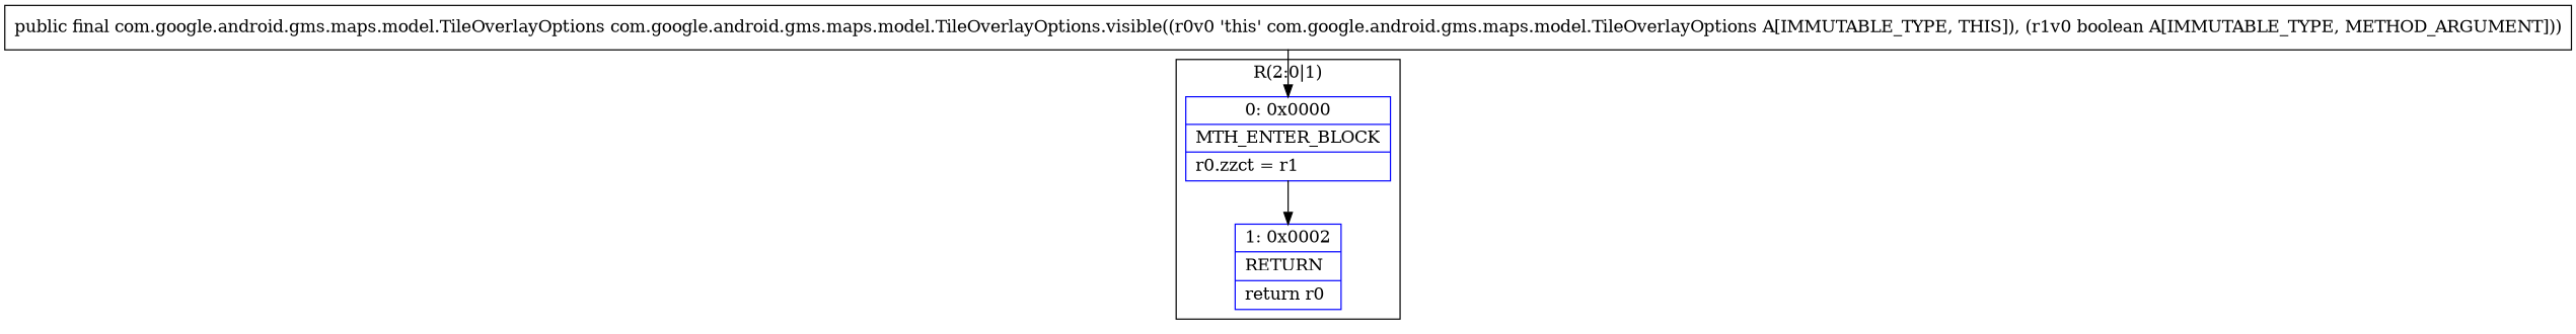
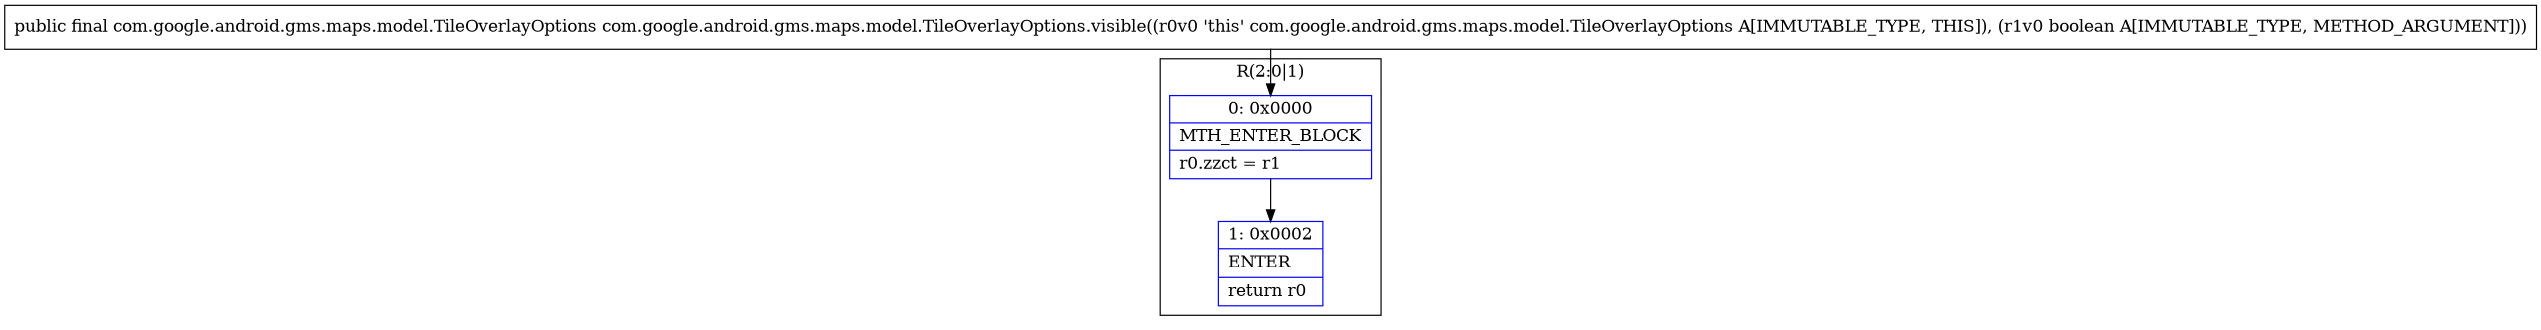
  digraph {
    node [color=blue shape=record]
    n1 [label="{0\:\ 0x0000|MTH_ENTER_BLOCK\l|r0.zzct = r1\l}"]
-   n2 [label="{1\:\ 0x0002|RETURN\l|return r0\l}"]
+   n2 [label="{1\:\ 0x0002|ENTER\l|return r0\l}"]
    n3 [label="{public final com.google.android.gms.maps.model.TileOverlayOptions com.google.android.gms.maps.model.TileOverlayOptions.visible((r0v0 'this' com.google.android.gms.maps.model.TileOverlayOptions A[IMMUTABLE_TYPE, THIS]), (r1v0 boolean A[IMMUTABLE_TYPE, METHOD_ARGUMENT])) }" color=""]
    subgraph cluster_1 {
      label="R(2:0|1)"
      n1
      n2
    }
    n1 -> n2
    n3 -> n1
  }
